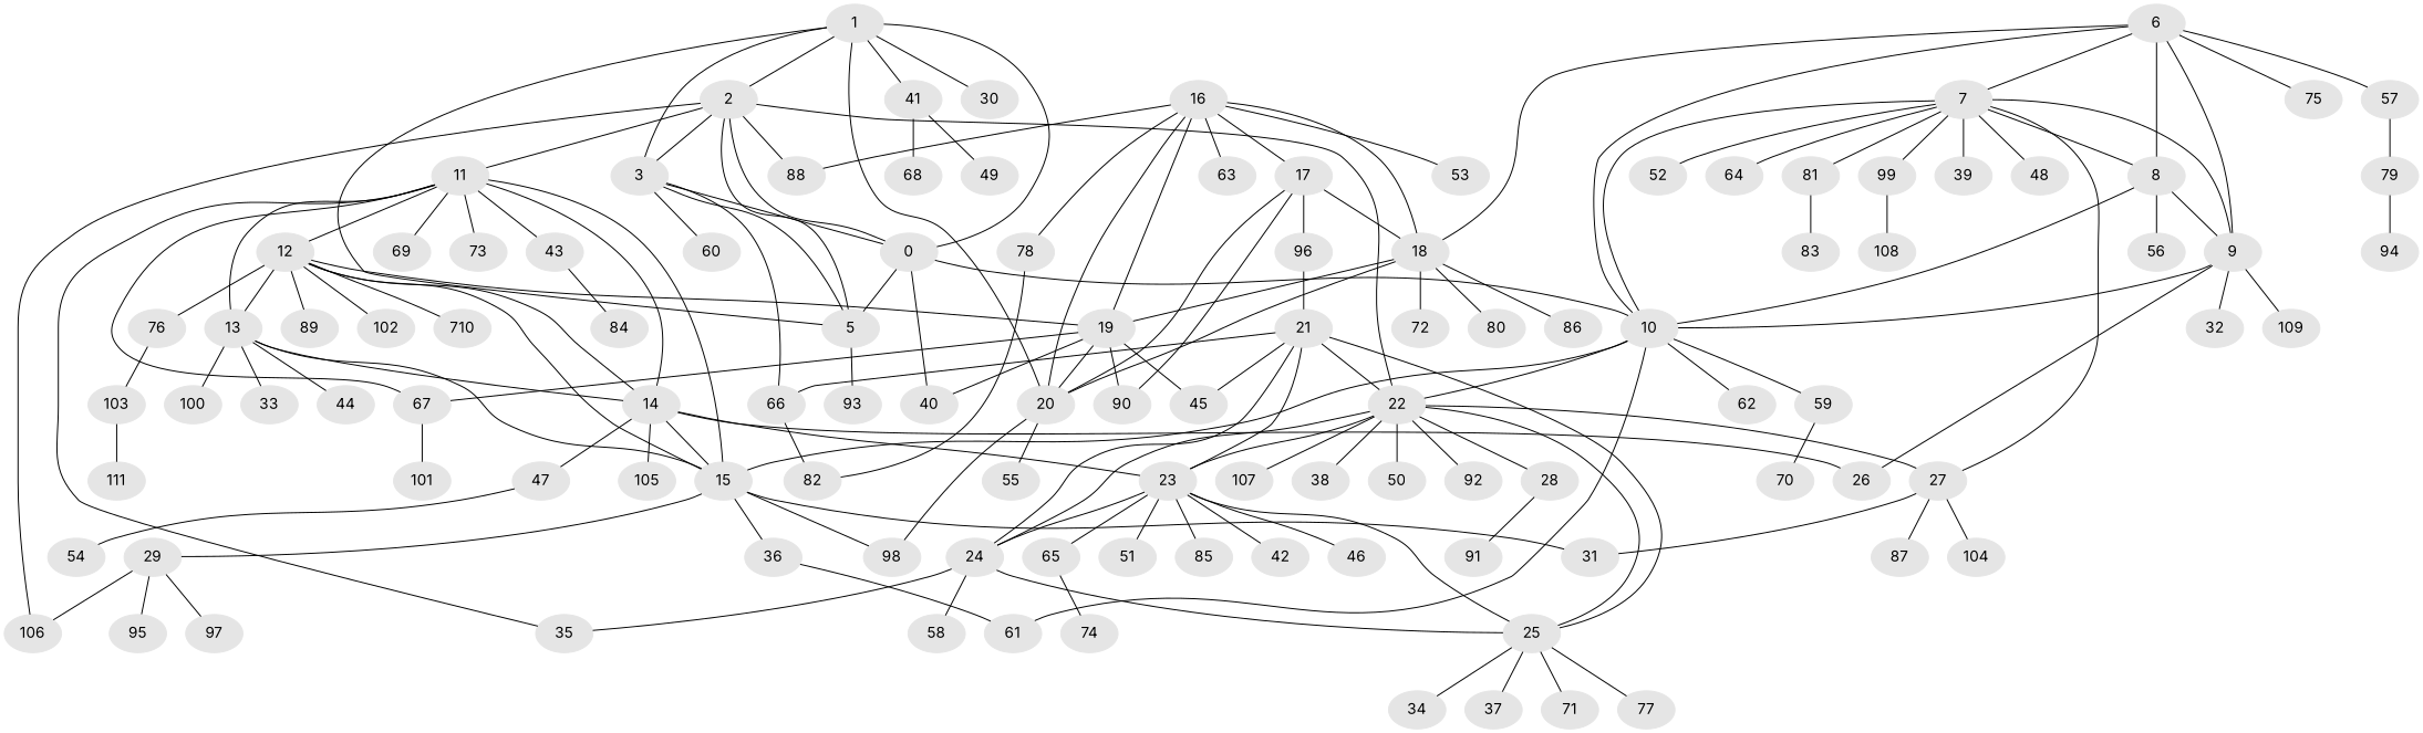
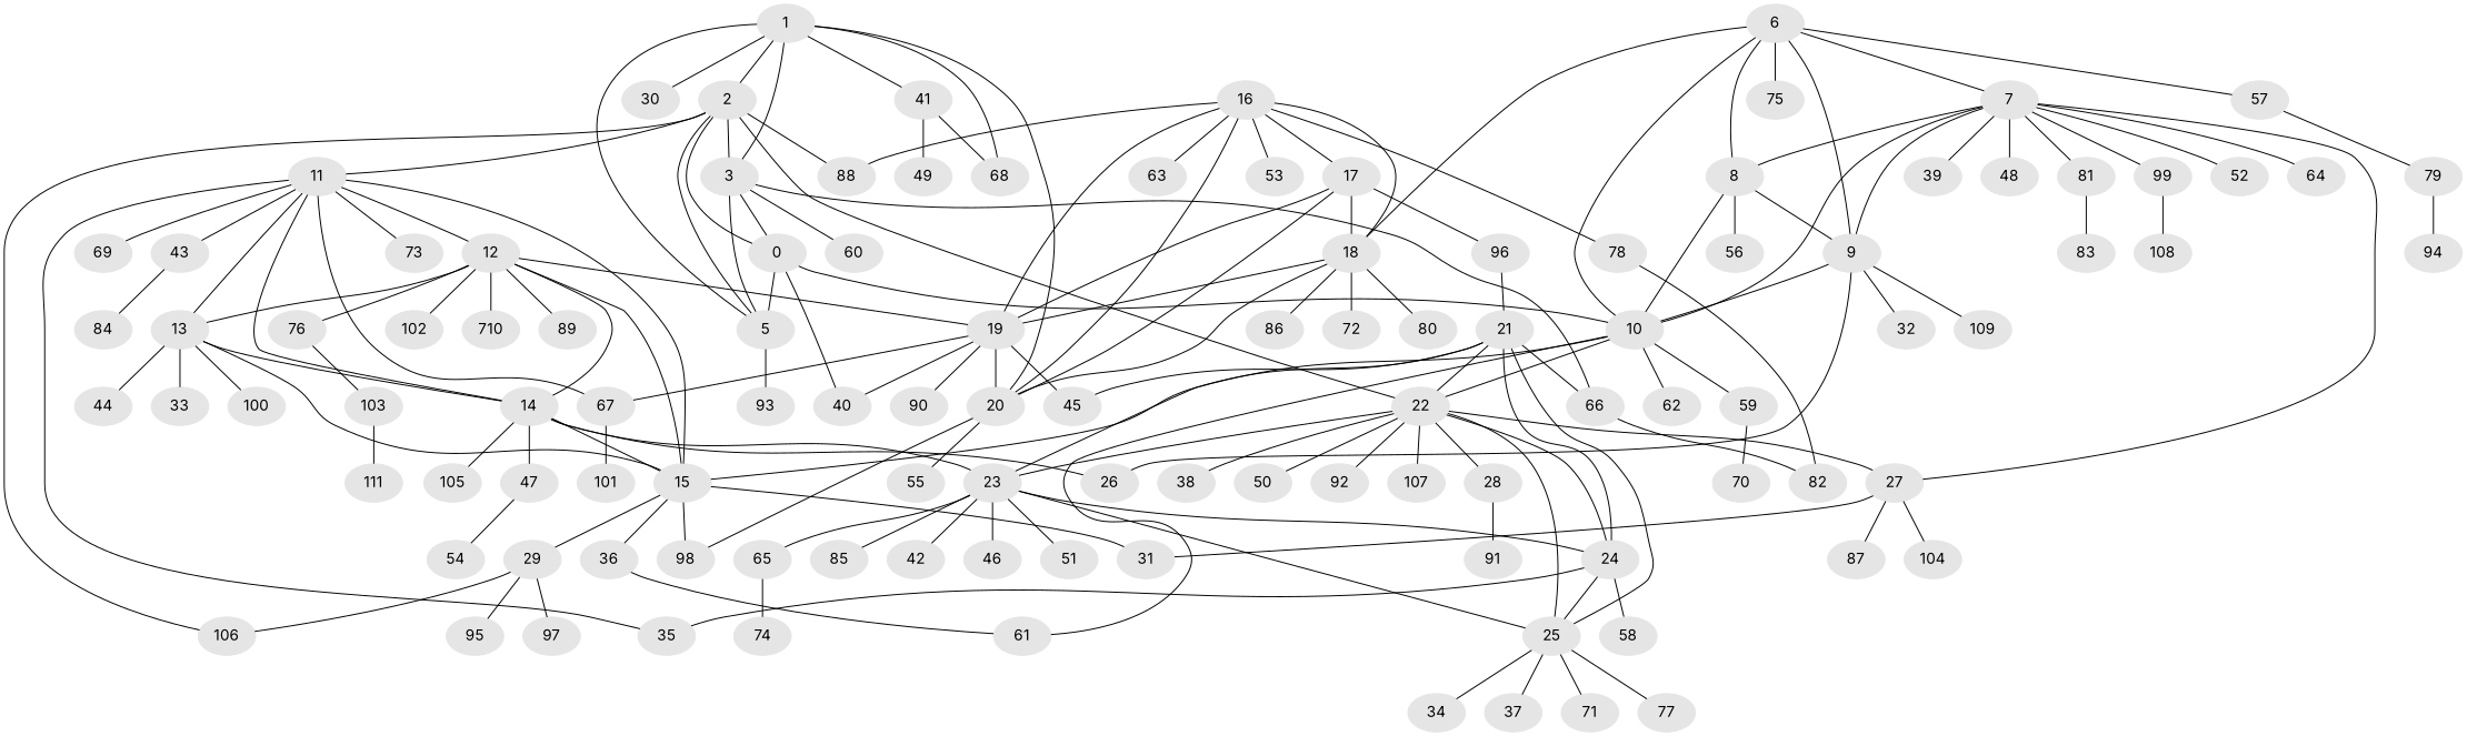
  graph {
    fontname=Inter
    node [color=gray90 fontname=Inter style=filled]
    edge [fontname=Inter]
    1
    2
    3
    n4 [label=0]
    5
    20
    41
    30
    11
    22
    88
    106
    60
    66
    10
    40
    93
    98
    55
    49
    68
    15
    12
    13
    14
    35
    43
    67
    69
    73
    27
    23
    24
    25
    28
    38
    50
    92
    107
    82
    59
    61
    62
    6
    7
    8
    9
    18
    57
    75
    39
    48
    52
    64
    81
    99
    56
    26
    32
    109
    19
    72
    80
    86
    79
    31
    87
    104
    83
    108
    29
    36
    70
    76
    89
    102
    n77 [label=710]
    33
    44
    100
    47
    105
    84
    101
    45
    90
    103
    42
    46
    51
    65
    85
    54
    95
    97
    16
    17
    53
    63
    78
    96
    21
    58
    34
    37
    71
    77
    91
    74
    94
    111
    1 -- 2
    1 -- 3
-   1 -- n4
+   1 -- 68
    1 -- 5
    1 -- 20
    1 -- 41
    1 -- 30
    2 -- 3
    2 -- n4
    2 -- 5
    2 -- 11
    2 -- 22
    2 -- 88
    2 -- 106
    3 -- n4
    3 -- 5
    3 -- 60
    3 -- 66
    n4 -- 5
    n4 -- 10
    n4 -- 40
    5 -- 93
    20 -- 98
    20 -- 55
    41 -- 49
    41 -- 68
    11 -- 15
    11 -- 12
    11 -- 13
    11 -- 14
    11 -- 35
    11 -- 43
    11 -- 67
    11 -- 69
    11 -- 73
    22 -- 27
    22 -- 23
    22 -- 24
    22 -- 25
    22 -- 28
    22 -- 38
    22 -- 50
    22 -- 92
    22 -- 107
    66 -- 82
    10 -- 22
    10 -- 15
    10 -- 59
    10 -- 61
    10 -- 62
    15 -- 98
    15 -- 31
    15 -- 29
    15 -- 36
    12 -- 15
    12 -- 13
    12 -- 14
    12 -- 19
    12 -- 76
    12 -- 89
    12 -- 102
    12 -- n77
    13 -- 15
    13 -- 14
    13 -- 33
    13 -- 44
    13 -- 100
    14 -- 15
    14 -- 23
    14 -- 26
    14 -- 47
    14 -- 105
    43 -- 84
    67 -- 101
    27 -- 31
    27 -- 87
    27 -- 104
    23 -- 24
    23 -- 25
    23 -- 42
    23 -- 46
    23 -- 51
    23 -- 65
    23 -- 85
    24 -- 35
    24 -- 25
    24 -- 58
    25 -- 34
    25 -- 37
    25 -- 71
    25 -- 77
    28 -- 91
    59 -- 70
    6 -- 10
    6 -- 7
    6 -- 8
    6 -- 9
    6 -- 18
    6 -- 57
    6 -- 75
    7 -- 10
    7 -- 27
    7 -- 8
    7 -- 9
    7 -- 39
    7 -- 48
    7 -- 52
    7 -- 64
    7 -- 81
    7 -- 99
    8 -- 10
    8 -- 9
    8 -- 56
    9 -- 10
    9 -- 26
    9 -- 32
    9 -- 109
    18 -- 20
    18 -- 19
    18 -- 72
    18 -- 80
    18 -- 86
    57 -- 79
    81 -- 83
    99 -- 108
    19 -- 20
    19 -- 40
    19 -- 67
    19 -- 45
    19 -- 90
    79 -- 94
    29 -- 106
    29 -- 95
    29 -- 97
    36 -- 61
    76 -- 103
    47 -- 54
    103 -- 111
    65 -- 74
    16 -- 20
    16 -- 88
    16 -- 18
    16 -- 19
    16 -- 17
    16 -- 53
    16 -- 63
    16 -- 78
    17 -- 20
    17 -- 18
-   17 -- 90
+   17 -- 19
    17 -- 96
    78 -- 82
    96 -- 21
    21 -- 22
    21 -- 66
    21 -- 23
    21 -- 24
    21 -- 25
    21 -- 45
  }
